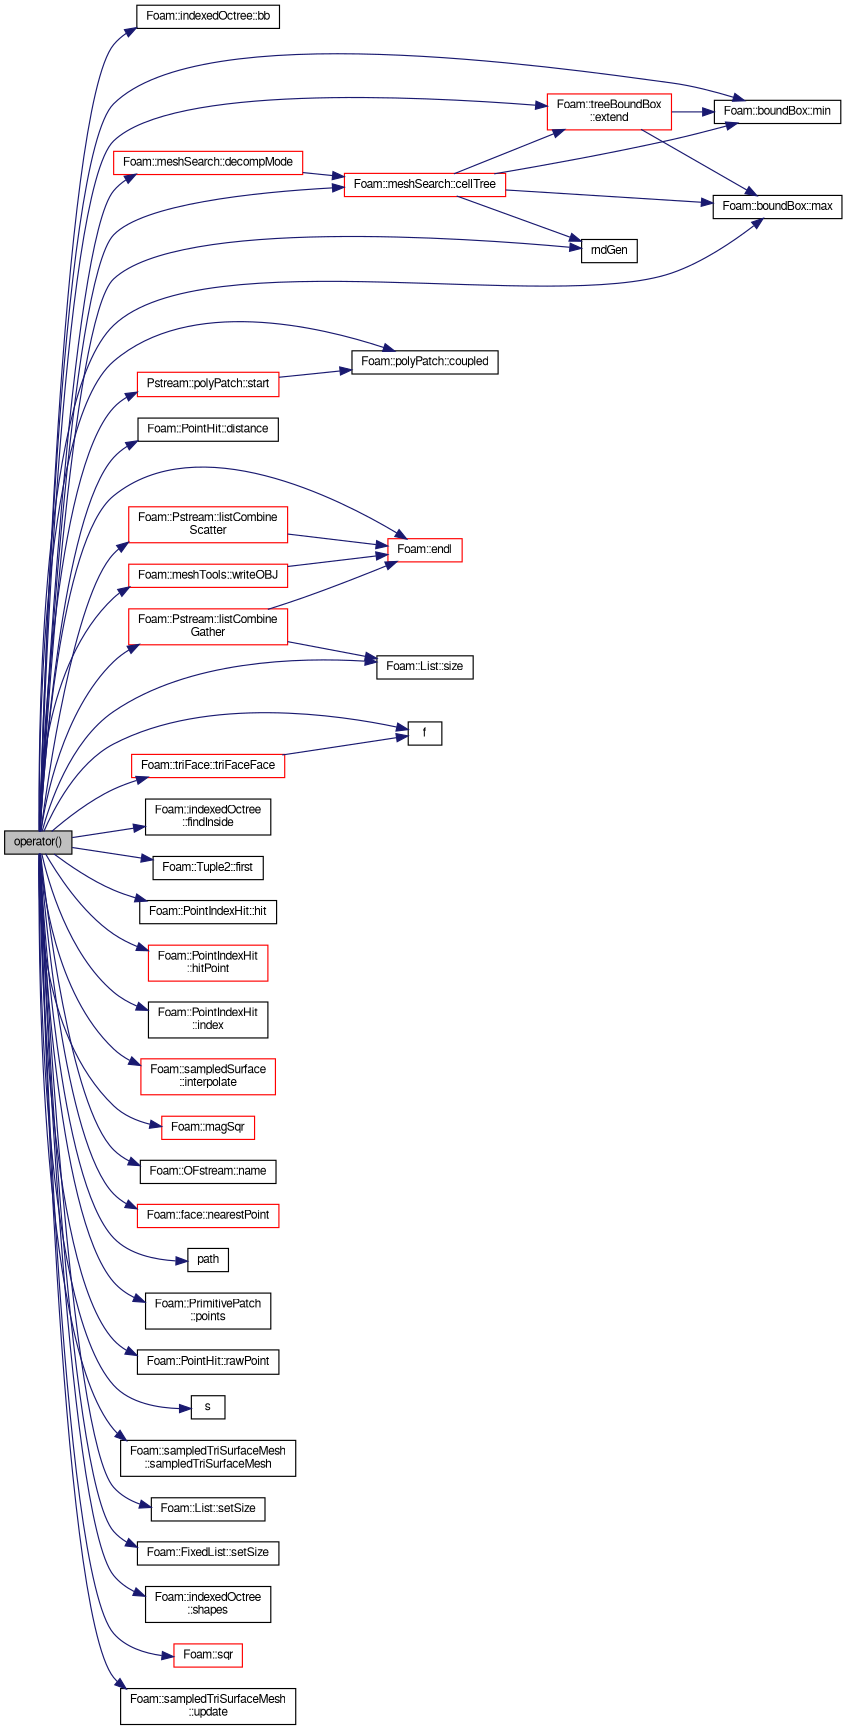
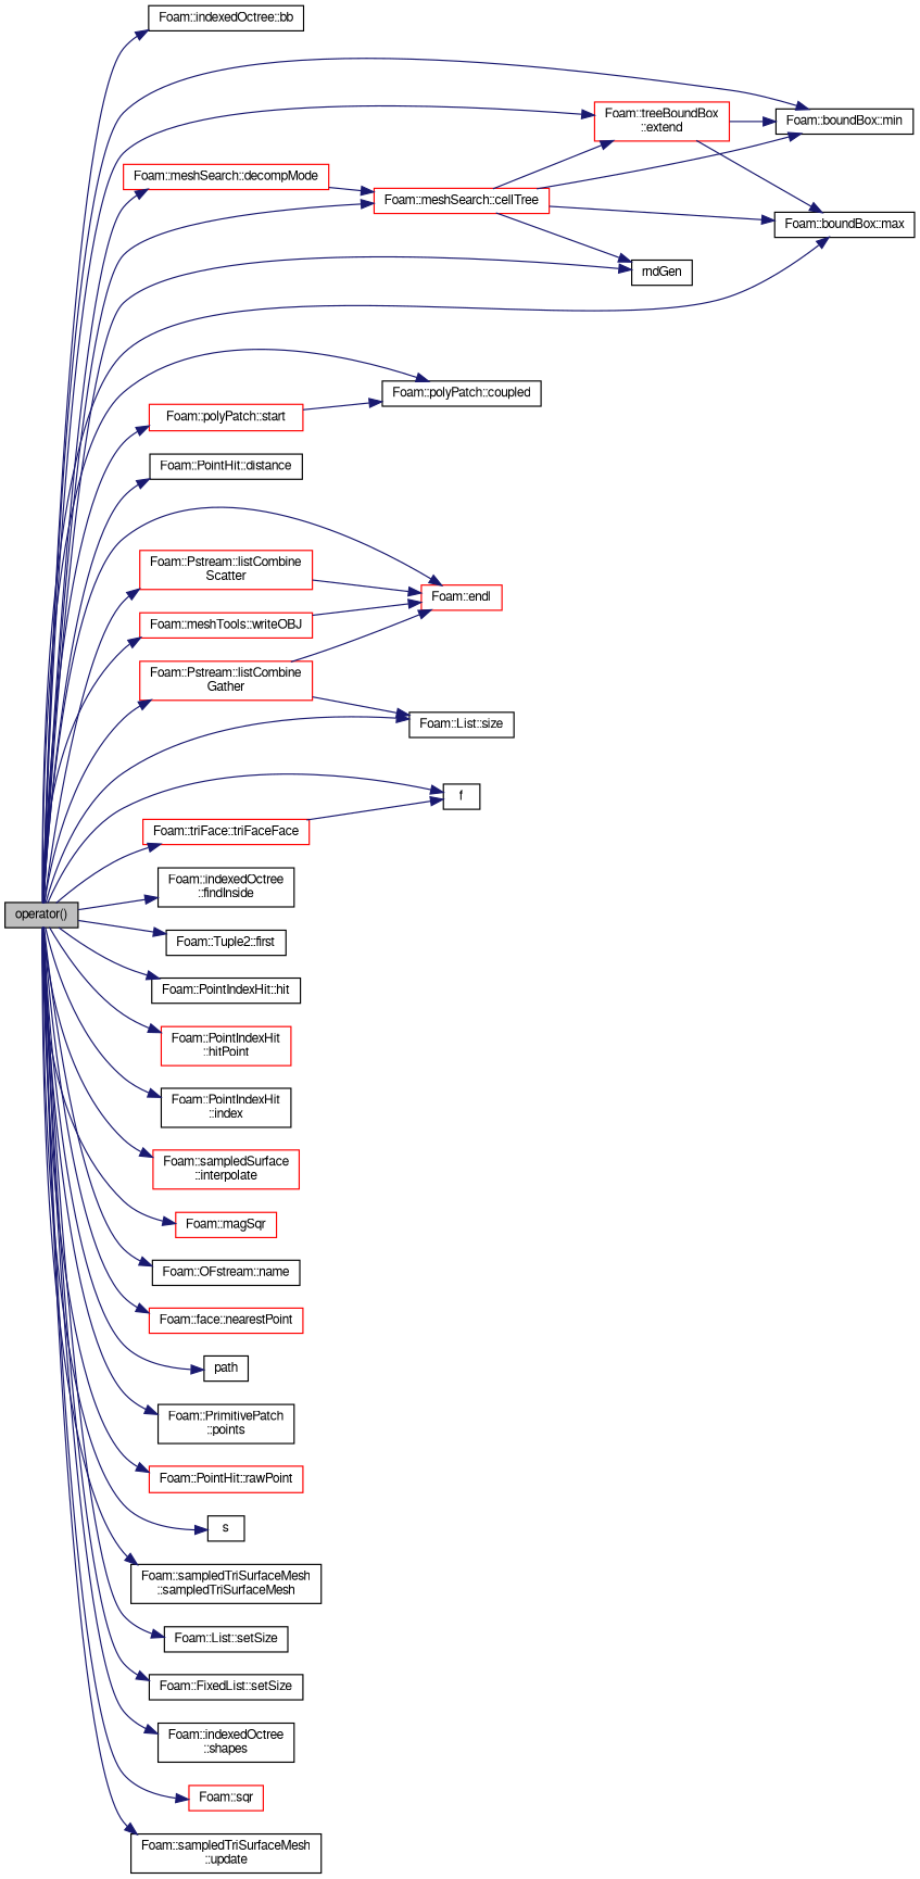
  digraph {
    rankdir=LR
    node [color=black fontname=FreeSans fontsize=10 shape=record]
    edge [color=midnightblue fontname=FreeSans fontsize=10 labelfontname=FreeSans labelfontsize=10 style=solid]
    n1 [fillcolor=grey75 fontcolor=black height=0.2 label="operator()" style=filled width=0.4]
    n2 [height=0.2 label="Foam::indexedOctree::bb" width=0.4]
    n3 [color=red height=0.2 label="Foam::meshSearch::cellTree" width=0.4]
    n4 [color=red height=0.2 label="Foam::treeBoundBox\l::extend" width=0.4]
    n5 [height=0.2 label="Foam::boundBox::min" width=0.4]
    n6 [height=0.2 label="Foam::boundBox::max" width=0.4]
    n7 [height=0.2 label=rndGen width=0.4]
    n8 [height=0.2 label="Foam::polyPatch::coupled" width=0.4]
    n9 [color=red height=0.2 label="Foam::meshSearch::decompMode" width=0.4]
    n10 [height=0.2 label="Foam::PointHit::distance" width=0.4]
    n11 [color=red height=0.2 label="Foam::endl" width=0.4]
    n12 [height=0.2 label=f width=0.4]
    n13 [height=0.2 label="Foam::indexedOctree\l::findInside" width=0.4]
    n14 [height=0.2 label="Foam::Tuple2::first" width=0.4]
    n15 [height=0.2 label="Foam::PointIndexHit::hit" width=0.4]
    n16 [color=red height=0.2 label="Foam::PointIndexHit\l::hitPoint" width=0.4]
    n17 [height=0.2 label="Foam::PointIndexHit\l::index" width=0.4]
    n18 [color=red height=0.2 label="Foam::sampledSurface\l::interpolate" width=0.4]
    n19 [color=red height=0.2 label="Foam::Pstream::listCombine\lGather" width=0.4]
    n20 [height=0.2 label="Foam::List::size" width=0.4]
    n21 [color=red height=0.2 label="Foam::Pstream::listCombine\lScatter" width=0.4]
    n22 [color=red height=0.2 label="Foam::magSqr" width=0.4]
    n23 [height=0.2 label="Foam::OFstream::name" width=0.4]
    n24 [color=red height=0.2 label="Foam::face::nearestPoint" width=0.4]
    n25 [height=0.2 label=path width=0.4]
    n26 [height=0.2 label="Foam::PrimitivePatch\l::points" width=0.4]
-   n27 [height=0.2 label="Foam::PointHit::rawPoint" width=0.4]
+   n27 [color=red height=0.2 label="Foam::PointHit::rawPoint" width=0.4]
    n28 [height=0.2 label=s width=0.4]
    n29 [height=0.2 label="Foam::sampledTriSurfaceMesh\l::sampledTriSurfaceMesh" width=0.4]
    n30 [height=0.2 label="Foam::List::setSize" width=0.4]
    n31 [height=0.2 label="Foam::FixedList::setSize" width=0.4]
    n32 [height=0.2 label="Foam::indexedOctree\l::shapes" width=0.4]
    n33 [color=red height=0.2 label="Foam::sqr" width=0.4]
-   n34 [color=red height=0.2 label="Pstream::polyPatch::start" width=0.4]
+   n34 [color=red height=0.2 label="Foam::polyPatch::start" width=0.4]
    n35 [color=red height=0.2 label="Foam::triFace::triFaceFace" width=0.4]
    n36 [height=0.2 label="Foam::sampledTriSurfaceMesh\l::update" width=0.4]
    n37 [color=red height=0.2 label="Foam::meshTools::writeOBJ" width=0.4]
    n1 -> n2
    n1 -> n3
    n1 -> n4
    n1 -> n5
    n1 -> n6
    n1 -> n7
    n1 -> n8
    n1 -> n9
    n1 -> n10
    n1 -> n11
    n1 -> n12
    n1 -> n13
    n1 -> n14
    n1 -> n15
    n1 -> n16
    n1 -> n17
    n1 -> n18
    n1 -> n19
    n1 -> n20
    n1 -> n21
    n1 -> n22
    n1 -> n23
    n1 -> n24
    n1 -> n25
    n1 -> n26
    n1 -> n27
    n1 -> n28
    n1 -> n29
    n1 -> n30
    n1 -> n31
    n1 -> n32
    n1 -> n33
    n1 -> n34
    n1 -> n35
    n1 -> n36
    n1 -> n37
    n3 -> n4
    n3 -> n5
    n3 -> n6
    n3 -> n7
    n4 -> n5
    n4 -> n6
    n9 -> n3
    n19 -> n11
    n19 -> n20
    n21 -> n11
    n34 -> n8
    n35 -> n12
    n37 -> n11
  }
